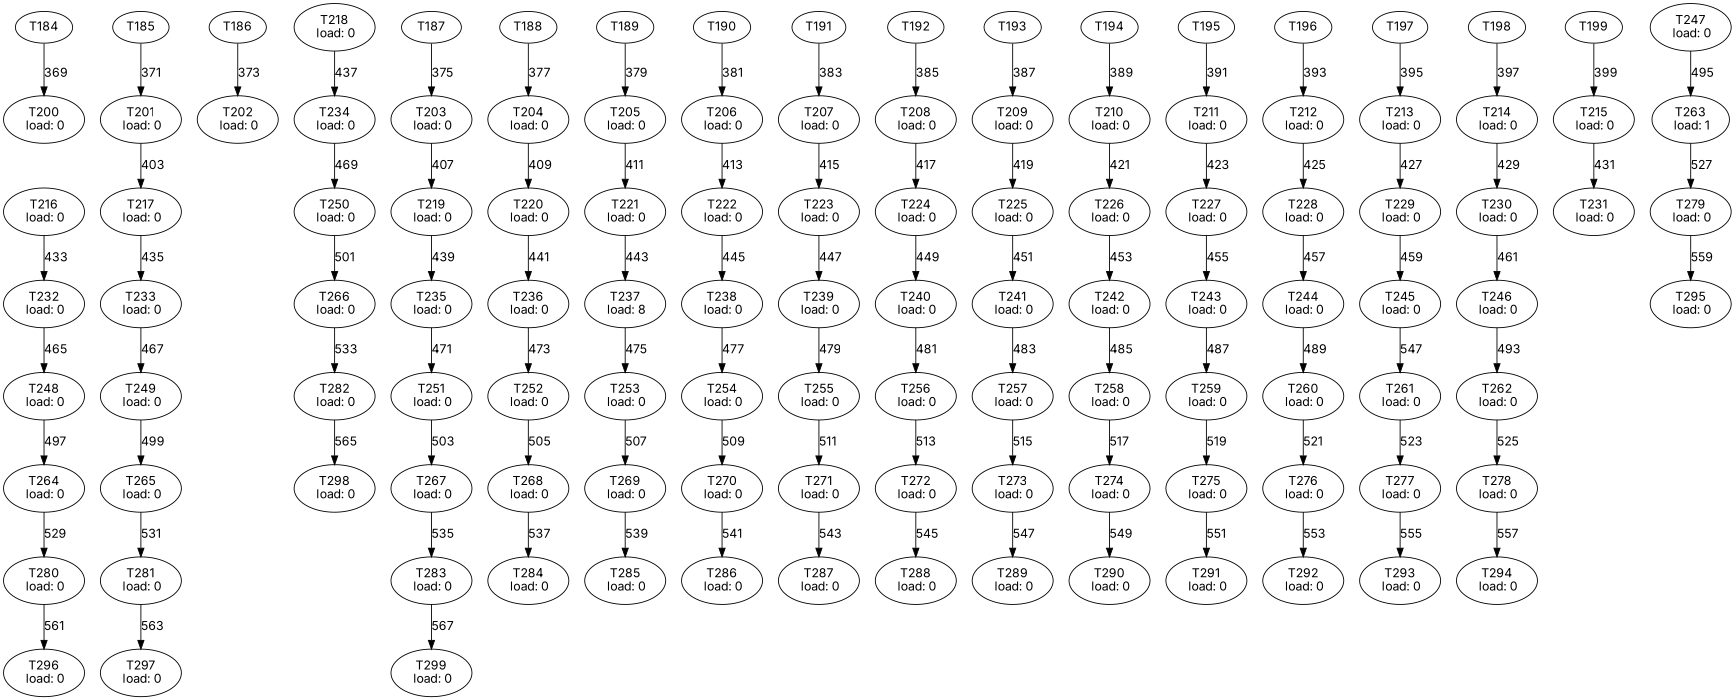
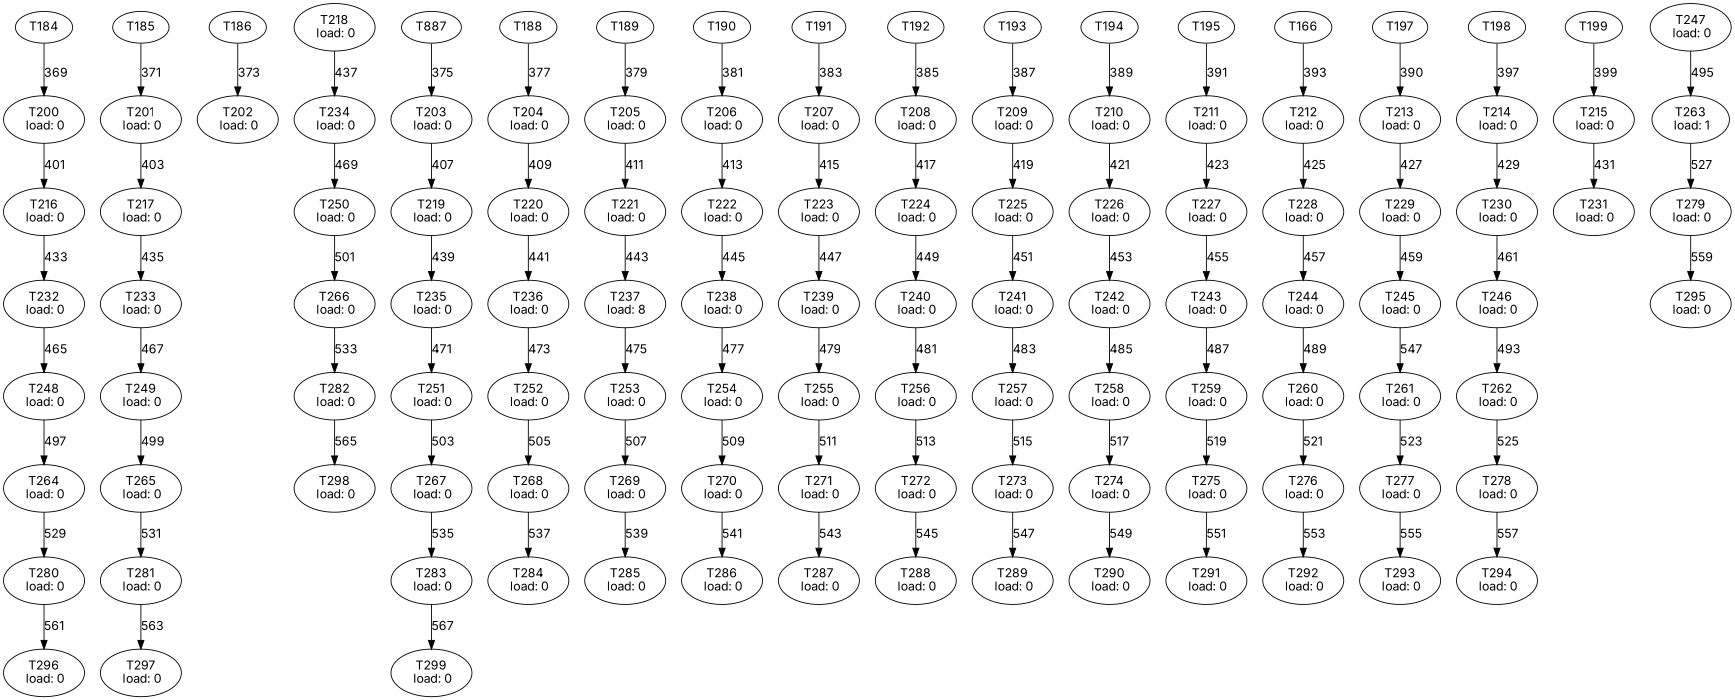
  digraph {
    fontname=Inter
    node [fontname=Inter]
    edge [fontname=Inter]
    n1 [label="T200\n load: 0"]
    n2 [label="T216\n load: 0"]
    n3 [label="T232\n load: 0"]
    T184
    n5 [label="T201\n load: 0"]
    n6 [label="T217\n load: 0"]
    n7 [label="T233\n load: 0"]
    T185
    n9 [label="T202\n load: 0"]
    n10 [label="T218\n load: 0"]
    n11 [label="T234\n load: 0"]
    T186
    n13 [label="T203\n load: 0"]
    n14 [label="T219\n load: 0"]
    n15 [label="T235\n load: 0"]
-   T187
+   T187 [label=T887]
    n17 [label="T204\n load: 0"]
    n18 [label="T220\n load: 0"]
    n19 [label="T236\n load: 0"]
    T188
    n21 [label="T205\n load: 0"]
    n22 [label="T221\n load: 0"]
    n23 [label="T237\n load: 8"]
    T189
    n25 [label="T206\n load: 0"]
    n26 [label="T222\n load: 0"]
    n27 [label="T238\n load: 0"]
    T190
    n29 [label="T207\n load: 0"]
    n30 [label="T223\n load: 0"]
    n31 [label="T239\n load: 0"]
    T191
    n33 [label="T208\n load: 0"]
    n34 [label="T224\n load: 0"]
    n35 [label="T240\n load: 0"]
    T192
    n37 [label="T209\n load: 0"]
    n38 [label="T225\n load: 0"]
    n39 [label="T241\n load: 0"]
    T193
    n41 [label="T210\n load: 0"]
    n42 [label="T226\n load: 0"]
    n43 [label="T242\n load: 0"]
    T194
    n45 [label="T211\n load: 0"]
    n46 [label="T227\n load: 0"]
    n47 [label="T243\n load: 0"]
    T195
    n49 [label="T212\n load: 0"]
    n50 [label="T228\n load: 0"]
    n51 [label="T244\n load: 0"]
-   T196
+   T196 [label=T166]
    n53 [label="T213\n load: 0"]
    n54 [label="T229\n load: 0"]
    n55 [label="T245\n load: 0"]
    T197
    n57 [label="T214\n load: 0"]
    n58 [label="T230\n load: 0"]
    n59 [label="T246\n load: 0"]
    T198
    n61 [label="T215\n load: 0"]
    n62 [label="T231\n load: 0"]
    T199
    n64 [label="T248\n load: 0"]
    n65 [label="T249\n load: 0"]
    n66 [label="T250\n load: 0"]
    n67 [label="T251\n load: 0"]
    n68 [label="T252\n load: 0"]
    n69 [label="T253\n load: 0"]
    n70 [label="T254\n load: 0"]
    n71 [label="T255\n load: 0"]
    n72 [label="T256\n load: 0"]
    n73 [label="T257\n load: 0"]
    n74 [label="T258\n load: 0"]
    n75 [label="T259\n load: 0"]
    n76 [label="T260\n load: 0"]
    n77 [label="T261\n load: 0"]
    n78 [label="T262\n load: 0"]
    n79 [label="T247\n load: 0"]
    n80 [label="T263\n load: 1"]
    n81 [label="T264\n load: 0"]
    n82 [label="T265\n load: 0"]
    n83 [label="T266\n load: 0"]
    n84 [label="T267\n load: 0"]
    n85 [label="T268\n load: 0"]
    n86 [label="T269\n load: 0"]
    n87 [label="T270\n load: 0"]
    n88 [label="T271\n load: 0"]
    n89 [label="T272\n load: 0"]
    n90 [label="T273\n load: 0"]
    n91 [label="T274\n load: 0"]
    n92 [label="T275\n load: 0"]
    n93 [label="T276\n load: 0"]
    n94 [label="T277\n load: 0"]
    n95 [label="T278\n load: 0"]
    n96 [label="T279\n load: 0"]
    n97 [label="T280\n load: 0"]
    n98 [label="T281\n load: 0"]
    n99 [label="T282\n load: 0"]
    n100 [label="T283\n load: 0"]
    n101 [label="T284\n load: 0"]
    n102 [label="T285\n load: 0"]
    n103 [label="T286\n load: 0"]
    n104 [label="T287\n load: 0"]
    n105 [label="T288\n load: 0"]
    n106 [label="T289\n load: 0"]
    n107 [label="T290\n load: 0"]
    n108 [label="T291\n load: 0"]
    n109 [label="T292\n load: 0"]
    n110 [label="T293\n load: 0"]
    n111 [label="T294\n load: 0"]
    n112 [label="T295\n load: 0"]
    n113 [label="T296\n load: 0"]
    n114 [label="T297\n load: 0"]
    n115 [label="T298\n load: 0"]
    n116 [label="T299\n load: 0"]
+   n1 -> n2 [label=401]
    n2 -> n3 [label=433]
    n3 -> n64 [label=465]
    T184 -> n1 [label=369]
    n5 -> n6 [label=403]
    n6 -> n7 [label=435]
    n7 -> n65 [label=467]
    T185 -> n5 [label=371]
    n10 -> n11 [label=437]
    n11 -> n66 [label=469]
    T186 -> n9 [label=373]
    n13 -> n14 [label=407]
    n14 -> n15 [label=439]
    n15 -> n67 [label=471]
    T187 -> n13 [label=375]
    n17 -> n18 [label=409]
    n18 -> n19 [label=441]
    n19 -> n68 [label=473]
    T188 -> n17 [label=377]
    n21 -> n22 [label=411]
    n22 -> n23 [label=443]
    n23 -> n69 [label=475]
    T189 -> n21 [label=379]
    n25 -> n26 [label=413]
    n26 -> n27 [label=445]
    n27 -> n70 [label=477]
    T190 -> n25 [label=381]
    n29 -> n30 [label=415]
    n30 -> n31 [label=447]
    n31 -> n71 [label=479]
    T191 -> n29 [label=383]
    n33 -> n34 [label=417]
    n34 -> n35 [label=449]
    n35 -> n72 [label=481]
    T192 -> n33 [label=385]
    n37 -> n38 [label=419]
    n38 -> n39 [label=451]
    n39 -> n73 [label=483]
    T193 -> n37 [label=387]
    n41 -> n42 [label=421]
    n42 -> n43 [label=453]
    n43 -> n74 [label=485]
    T194 -> n41 [label=389]
    n45 -> n46 [label=423]
    n46 -> n47 [label=455]
    n47 -> n75 [label=487]
    T195 -> n45 [label=391]
    n49 -> n50 [label=425]
    n50 -> n51 [label=457]
    n51 -> n76 [label=489]
    T196 -> n49 [label=393]
    n53 -> n54 [label=427]
    n54 -> n55 [label=459]
    n55 -> n77 [label=547]
-   T197 -> n53 [label=395]
+   T197 -> n53 [label=390]
    n57 -> n58 [label=429]
    n58 -> n59 [label=461]
    n59 -> n78 [label=493]
    T198 -> n57 [label=397]
    n61 -> n62 [label=431]
    T199 -> n61 [label=399]
    n64 -> n81 [label=497]
    n65 -> n82 [label=499]
    n66 -> n83 [label=501]
    n67 -> n84 [label=503]
    n68 -> n85 [label=505]
    n69 -> n86 [label=507]
    n70 -> n87 [label=509]
    n71 -> n88 [label=511]
    n72 -> n89 [label=513]
    n73 -> n90 [label=515]
    n74 -> n91 [label=517]
    n75 -> n92 [label=519]
    n76 -> n93 [label=521]
    n77 -> n94 [label=523]
    n78 -> n95 [label=525]
    n79 -> n80 [label=495]
    n80 -> n96 [label=527]
    n81 -> n97 [label=529]
    n82 -> n98 [label=531]
    n83 -> n99 [label=533]
    n84 -> n100 [label=535]
    n85 -> n101 [label=537]
    n86 -> n102 [label=539]
    n87 -> n103 [label=541]
    n88 -> n104 [label=543]
    n89 -> n105 [label=545]
    n90 -> n106 [label=547]
    n91 -> n107 [label=549]
    n92 -> n108 [label=551]
    n93 -> n109 [label=553]
    n94 -> n110 [label=555]
    n95 -> n111 [label=557]
    n96 -> n112 [label=559]
    n97 -> n113 [label=561]
    n98 -> n114 [label=563]
    n99 -> n115 [label=565]
    n100 -> n116 [label=567]
  }
